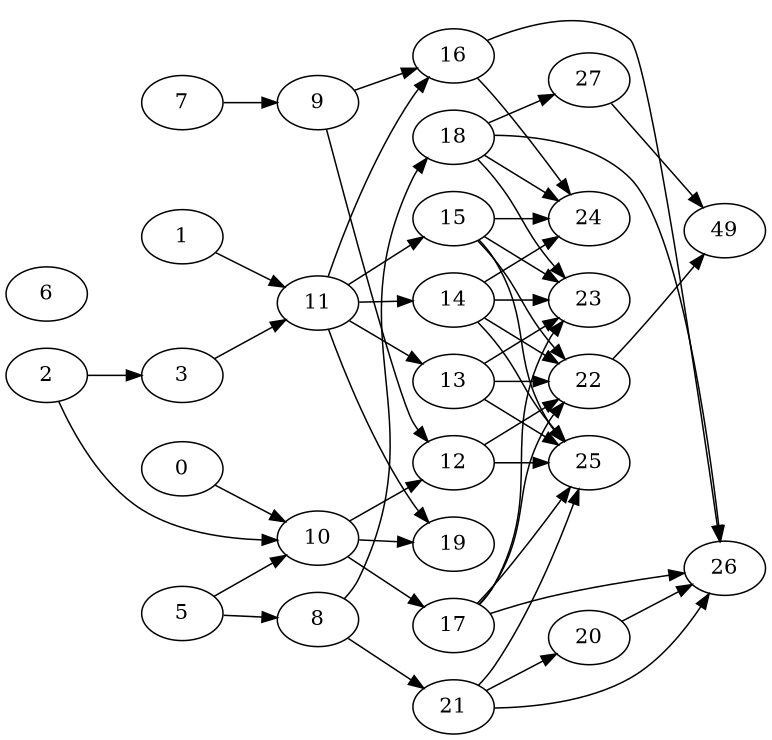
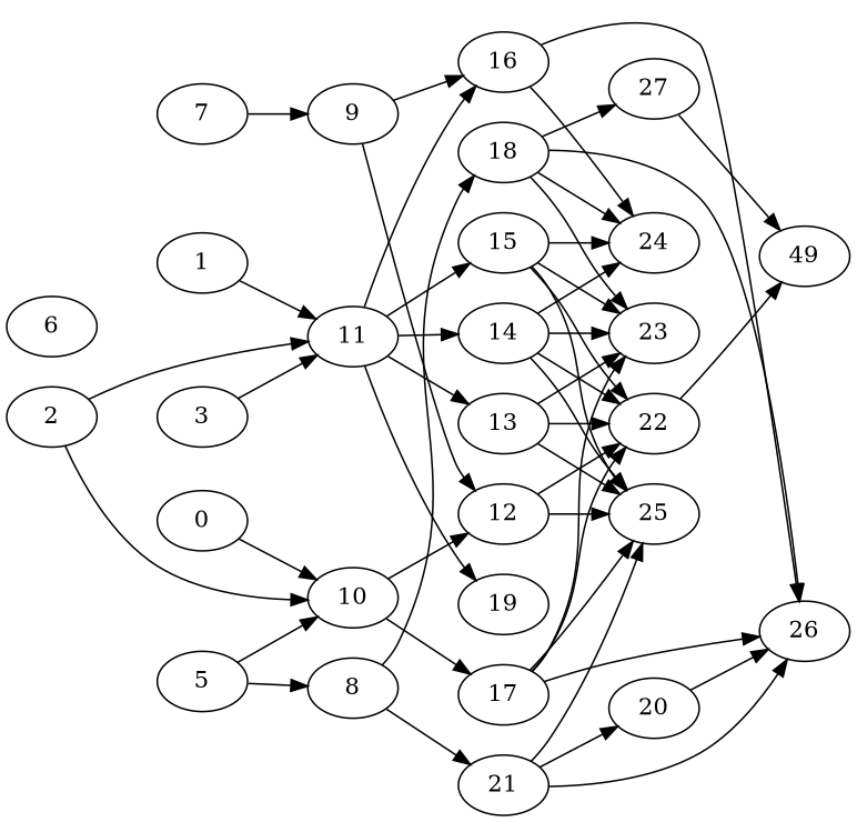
  digraph {
    rankdir=LR
    node [alpha=0.10]
    1 [alpha=0.03 expect_size=1393768541945964288]
    11 [alpha=0.01 expect_size=3564631212932794]
    16 [alpha=0.01 expect_size=31969289829351424000]
    19 [alpha=0.15 expect_size=13186163813540970]
    13 [alpha=0.05 expect_size=464512460037086976]
    14 [alpha=0.17 expect_size=1519100886796529041408]
    15 [alpha=0.09 expect_size=1068073296115684868096]
    24 [expect_size=159644816327969952]
    26 [expect_size=124386226694820432]
    23 [alpha=0.09 expect_size=134370851963583594496]
    25 [alpha=0.07 expect_size=752044770764498403328]
    22 [alpha=0.11 expect_size=30780048991838620]
    2 [alpha=0.15 expect_size=10386585417974754]
    10 [alpha=0.18 expect_size=3028762930760625]
    12 [alpha=0.12 expect_size=182886886449975656448]
    17 [alpha=0.06 expect_size=1983032277209127583744]
    3 [alpha=0.14 expect_size=429610878182776373248]
    n18 [alpha=0.02 expect_size=526518481077938496 label=0]
    5 [alpha=0.02 expect_size=205733634849041312]
    8 [expect_size=18227149808137652]
    18 [alpha=0.03 expect_size=1037791878281865199616]
    21 [alpha=0.08 expect_size=560399315143290257408]
    27 [alpha=0.13 expect_size=1490086269913247744]
    20 [expect_size=1163494190532320512]
    6 [alpha=0.11 expect_size=779595738256179724288]
    7 [alpha=0.01 expect_size=7237702793560064000]
    9 [alpha=0.05 expect_size=40222454783762592]
    n28 [alpha=0.09 expect_size=742607509465287622656 label=49]
    1 -> 11
    11 -> 16
    11 -> 19
    11 -> 13
    11 -> 14
    11 -> 15
    16 -> 24
    16 -> 26
    13 -> 23
    13 -> 25
    13 -> 22
    14 -> 24
    14 -> 23
    14 -> 25
    14 -> 22
    15 -> 24
    15 -> 23
    15 -> 25
    15 -> 22
    22 -> n28
-   2 -> 3
+   2 -> 11
    2 -> 10
-   10 -> 19
    10 -> 12
    10 -> 17
    12 -> 25
    12 -> 22
    17 -> 26
    17 -> 23
    17 -> 25
    17 -> 22
    3 -> 11
    n18 -> 10
    5 -> 10
    5 -> 8
    8 -> 18
    8 -> 21
    18 -> 24
    18 -> 26
    18 -> 23
    18 -> 27
    21 -> 26
    21 -> 25
    21 -> 20
    27 -> n28
    20 -> 26
    7 -> 9
    9 -> 16
    9 -> 12
  }
